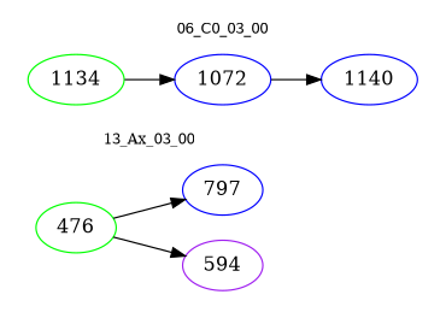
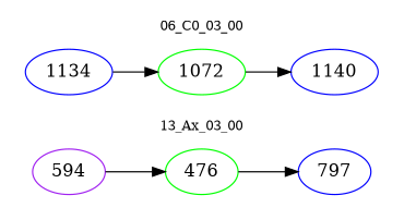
  digraph {
    rankdir=LR
    node [color=blue]
    edge [color=black]
    n1 [color=purple label=594]
    n2 [color=green label=476]
    n3 [label=797]
-   n4 [color=green label=1134]
-   n5 [label=1072]
+   n4 [label=1134]
+   n5 [color=green label=1072]
    n6 [label=1140]
    subgraph cluster_1 {
      color=white
      fontsize=10
      label="13_Ax_03_00"
      n1
      n2
      n3
    }
    subgraph cluster_2 {
      color=white
      fontsize=10
      label="06_C0_03_00"
      n4
      n5
      n6
    }
-   n2 -> n1
+   n1 -> n2
    n2 -> n3
    n4 -> n5
    n5 -> n6
  }
